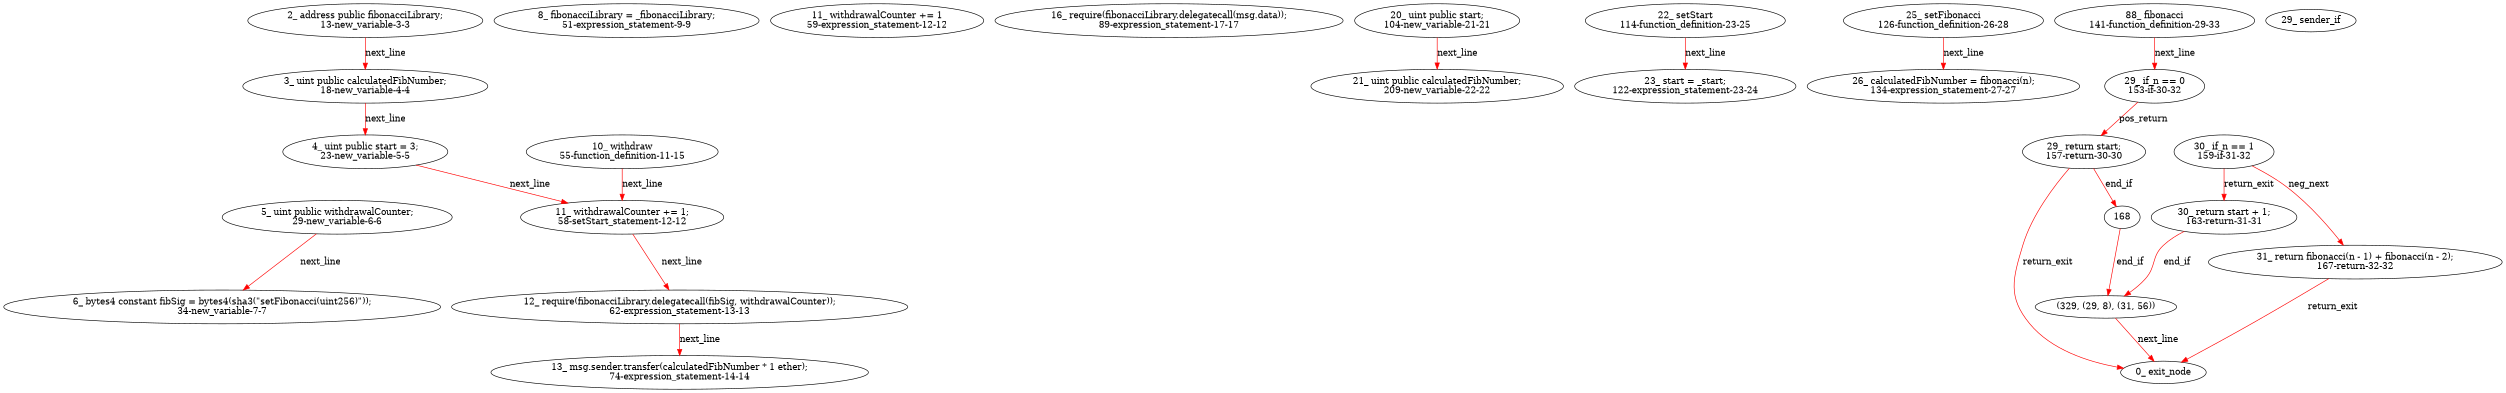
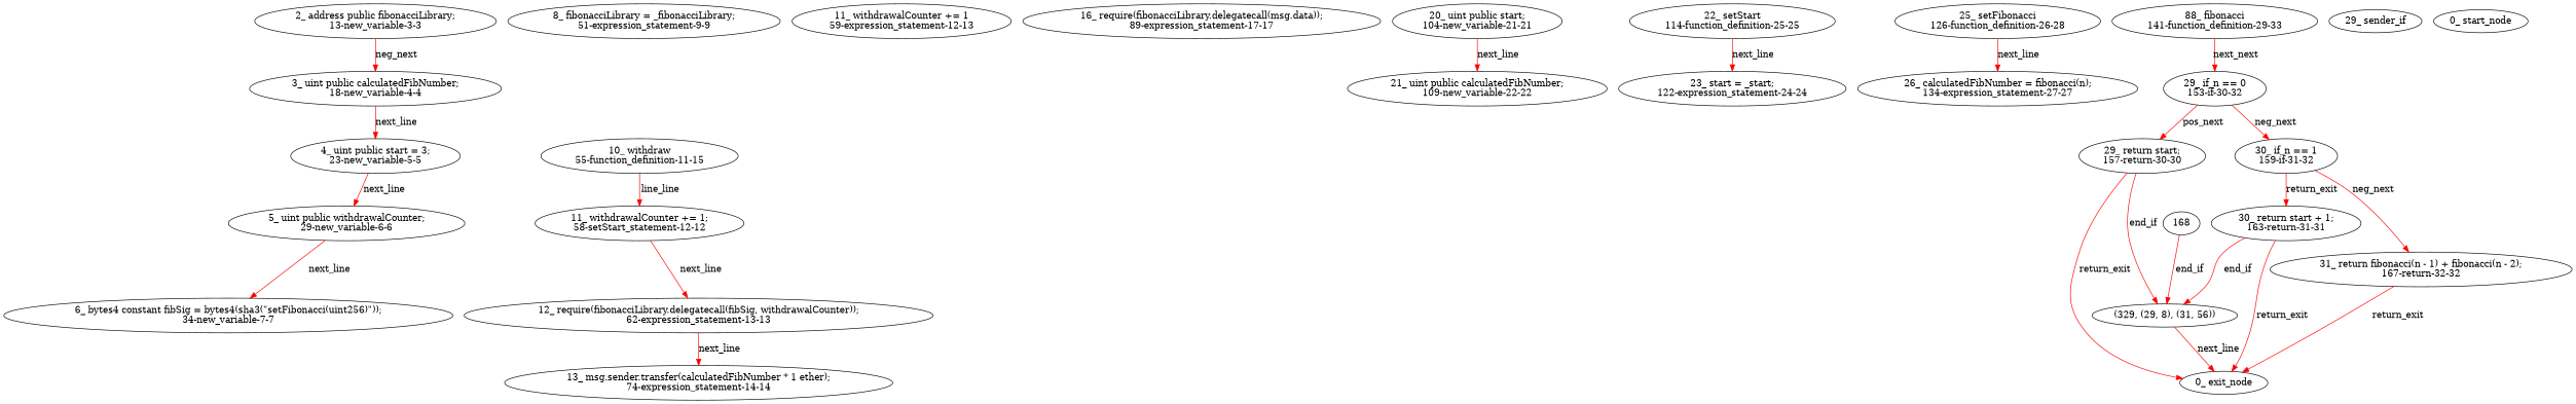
  digraph {
    node [type_label=expression_statement]
    edge [color=red controlflow_type=next_line edge_type=CFG_edge]
    n1 [label="2_ address public fibonacciLibrary;\n13-new_variable-3-3" type_label=new_variable]
    n2 [label="3_ uint public calculatedFibNumber;\n18-new_variable-4-4" type_label=new_variable]
    n3 [label="4_ uint public start = 3;\n23-new_variable-5-5" type_label=new_variable]
    n4 [label="5_ uint public withdrawalCounter;\n29-new_variable-6-6" type_label=new_variable]
    n5 [label="6_ bytes4 constant fibSig = bytes4(sha3(\"setFibonacci(uint256)\"));\n34-new_variable-7-7" type_label=new_variable]
    n6 [label="8_ fibonacciLibrary = _fibonacciLibrary;\n51-expression_statement-9-9"]
    n7 [label="10_ withdraw\n55-function_definition-11-15" type_label=function_definition]
    n8 [label="11_ withdrawalCounter += 1;\n58-setStart_statement-12-12"]
    n9 [label="12_ require(fibonacciLibrary.delegatecall(fibSig, withdrawalCounter));\n62-expression_statement-13-13"]
    n10 [label="13_ msg.sender.transfer(calculatedFibNumber * 1 ether);\n74-expression_statement-14-14"]
-   n11 [label="11_ withdrawalCounter += 1\n59-expression_statement-12-12"]
+   n11 [label="11_ withdrawalCounter += 1\n59-expression_statement-12-13"]
    n12 [label="16_ require(fibonacciLibrary.delegatecall(msg.data));\n89-expression_statement-17-17"]
    n13 [label="20_ uint public start;\n104-new_variable-21-21" type_label=new_variable]
-   n14 [label="21_ uint public calculatedFibNumber;\n209-new_variable-22-22" type_label=new_variable]
-   n15 [label="22_ setStart\n114-function_definition-23-25" type_label=function_definition]
-   n16 [label="23_ start = _start;\n122-expression_statement-23-24"]
+   n14 [label="21_ uint public calculatedFibNumber;\n109-new_variable-22-22" type_label=new_variable]
+   n15 [label="22_ setStart\n114-function_definition-25-25" type_label=function_definition]
+   n16 [label="23_ start = _start;\n122-expression_statement-24-24"]
    n17 [label="25_ setFibonacci\n126-function_definition-26-28" type_label=function_definition]
    n18 [label="26_ calculatedFibNumber = fibonacci(n);\n134-expression_statement-27-27"]
    n19 [label="88_ fibonacci\n141-function_definition-29-33" type_label=function_definition]
    n20 [label="29_ if_n == 0\n153-if-30-32" type_label=if]
    n21 [label="29_ return start;\n157-return-30-30" type_label=return]
    n22 [label="30_ if_n == 1\n159-if-31-32" type_label=if]
    n23 [label="0_ exit_node" type_label=exit]
    "(329, (29, 8), (31, 56))" [type_label=""]
    n25 [label="30_ return start + 1;\n163-return-31-31" type_label=return]
    n26 [label="31_ return fibonacci(n - 1) + fibonacci(n - 2);\n167-return-32-32" type_label=return]
    n27 [label="29_ sender_if" type_label=end_if]
+   n28 [label="0_ start_node" type_label=start]
    168 [type_label=""]
-   n1 -> n2 [label=next_line]
+   n1 -> n2 [label=neg_next]
    n2 -> n3 [label=next_line]
-   n3 -> n8 [label=next_line]
+   n3 -> n4 [label=next_line]
    n4 -> n5 [label=next_line]
-   n7 -> n8 [label=next_line]
+   n7 -> n8 [label=line_line]
    n8 -> n9 [label=next_line]
    n9 -> n10 [label=next_line]
    n13 -> n14 [label=next_line]
    n15 -> n16 [label=next_line]
    n17 -> n18 [label=next_line]
-   n19 -> n20 [label=next_line]
-   n20 -> n21 [controlflow_type=pos_next label=pos_return]
+   n19 -> n20 [label=next_next]
+   n20 -> n21 [controlflow_type=pos_next label=pos_next]
+   n20 -> n22 [controlflow_type=neg_next label=neg_next]
    n21 -> n23 [controlflow_type=return_exit label=return_exit]
-   n21 -> 168 [controlflow_type=end_if label=end_if]
+   n21 -> "(329, (29, 8), (31, 56))" [controlflow_type=end_if label=end_if]
    n22 -> n25 [controlflow_type=pos_next label=return_exit]
    n22 -> n26 [controlflow_type=neg_next label=neg_next]
    "(329, (29, 8), (31, 56))" -> n23 [label=next_line]
+   n25 -> n23 [controlflow_type=return_exit label=return_exit]
    n25 -> "(329, (29, 8), (31, 56))" [controlflow_type=end_if label=end_if]
    n26 -> n23 [controlflow_type=return_exit label=return_exit]
    168 -> "(329, (29, 8), (31, 56))" [controlflow_type=end_if label=end_if]
  }
